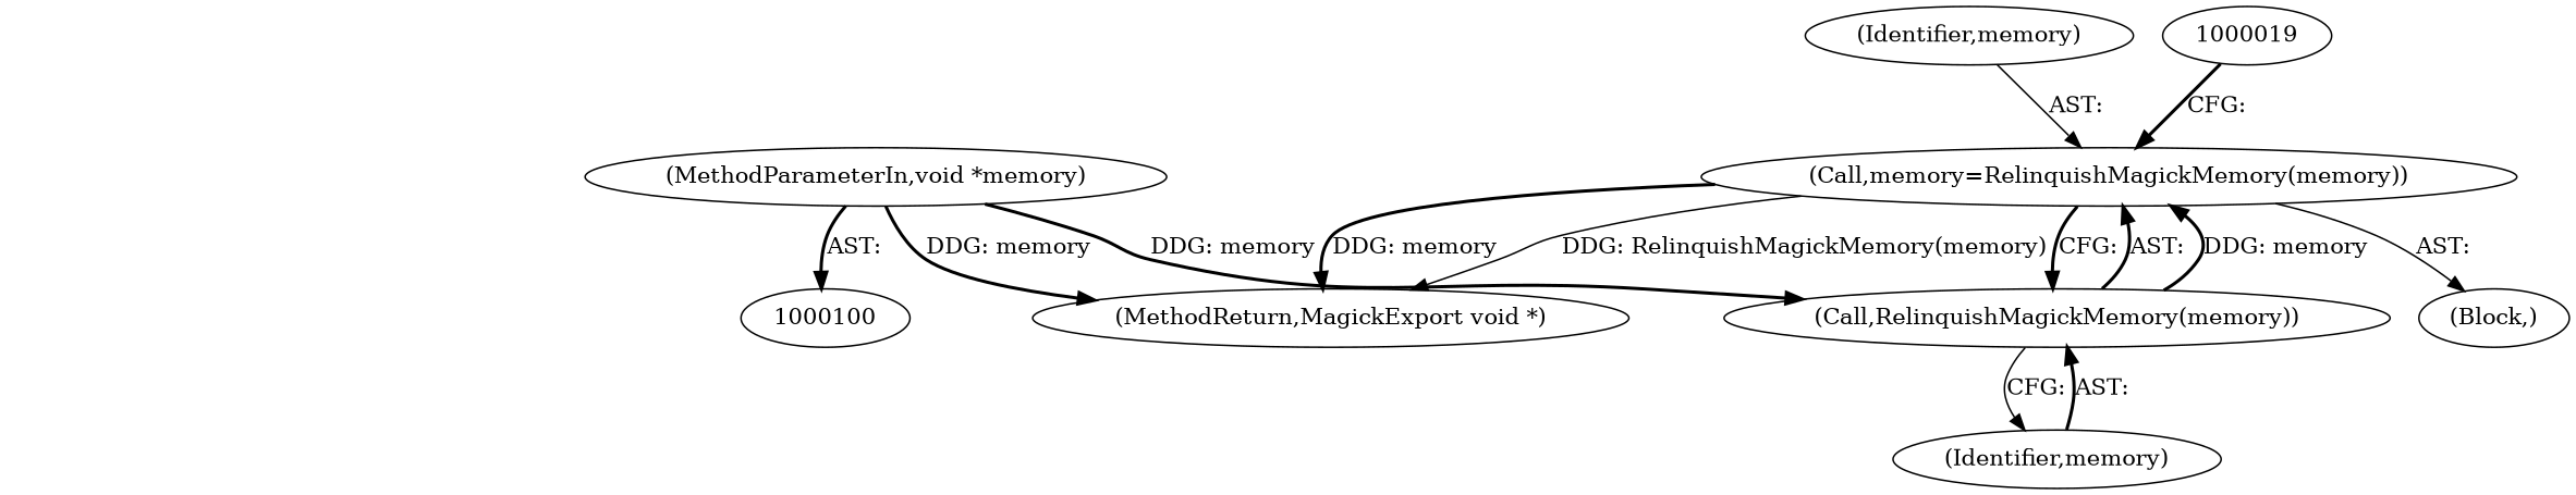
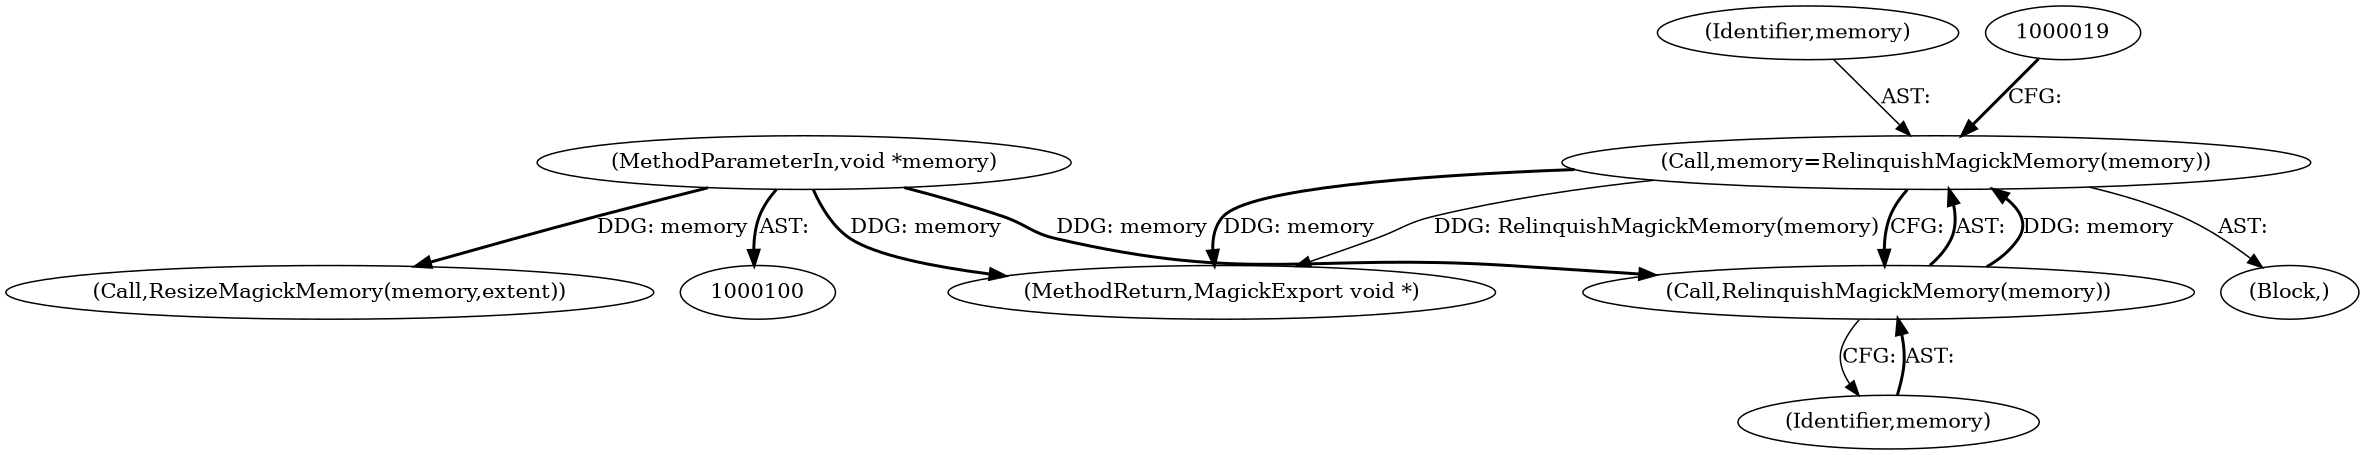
  digraph {
    edge [style=bold]
    n1 [label="(Call,memory=RelinquishMagickMemory(memory))"]
    n2 [label="(Call,RelinquishMagickMemory(memory))"]
    n3 [label="(Block,)"]
    n4 [label="(MethodReturn,MagickExport void *)"]
    n5 [label="(Identifier,memory)"]
    n6 [label="(MethodParameterIn,void *memory)"]
+   n7 [label="(Call,ResizeMagickMemory(memory,extent))"]
    1000100
    n9 [label="(Identifier,memory)"]
    n10 [label=1000019]
    n1 -> n2 [label="CFG: "]
    n1 -> n3 [label="AST: " style=solid]
    n1 -> n4 [label="DDG: memory"]
    n1 -> n4 [label="DDG: RelinquishMagickMemory(memory)" style=solid]
    n2 -> n1 [label="AST: "]
    n2 -> n1 [label="DDG: memory"]
    n2 -> n5 [label="CFG: " style=solid]
    n5 -> n2 [label="AST: "]
    n6 -> n2 [label="DDG: memory"]
    n6 -> n4 [label="DDG: memory"]
+   n6 -> n7 [label="DDG: memory"]
    n6 -> 1000100 [label="AST: "]
    n9 -> n1 [label="AST: " style=solid]
    n10 -> n1 [label="CFG: "]
  }
